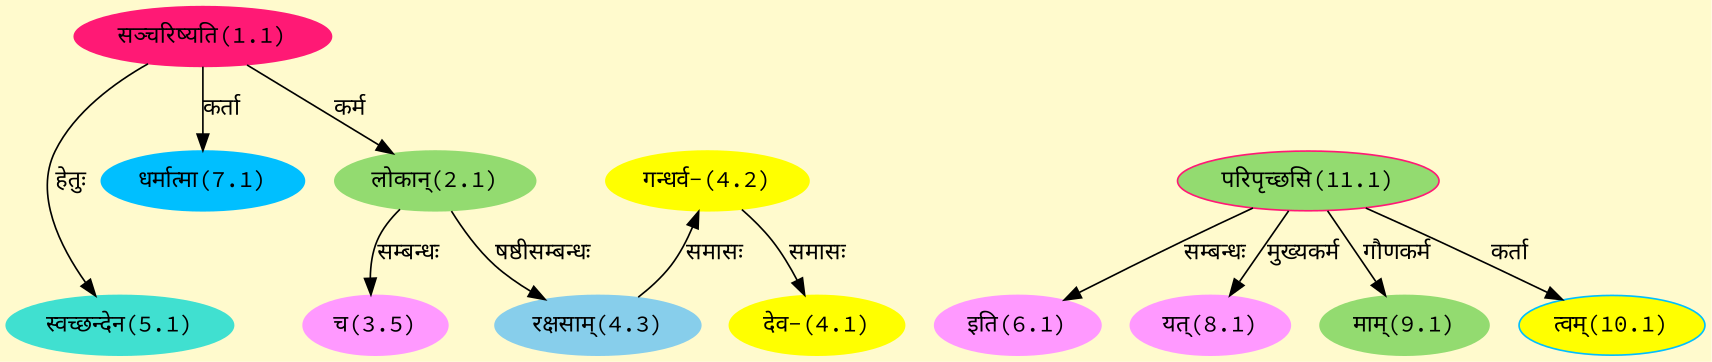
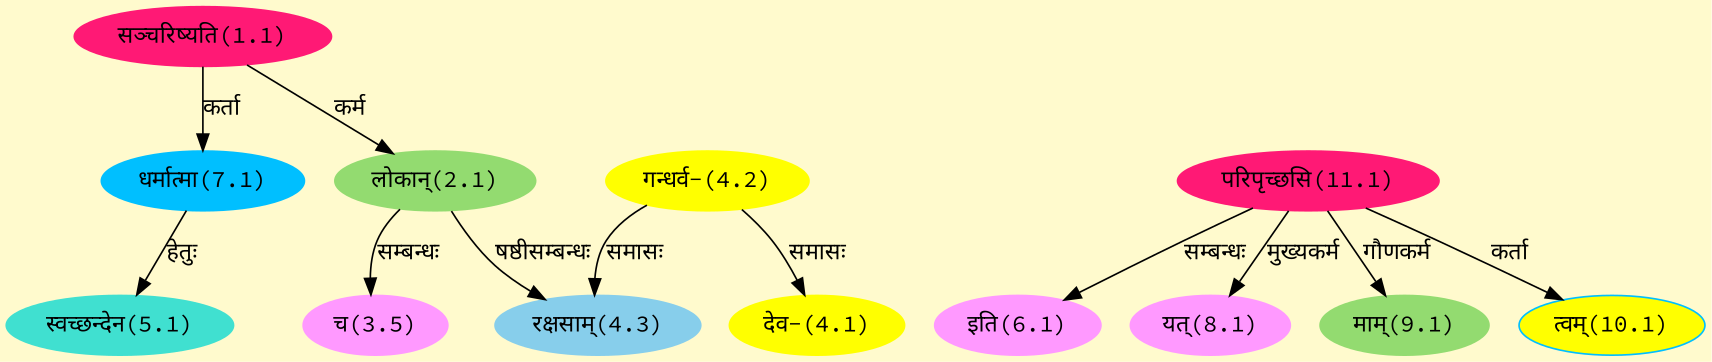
  digraph {
    bgcolor=lemonchiffon1
    compound=true
    fontname="Source Code Pro"
    rankdir=BT
    node [color="#FF99FF" fontname="Source Code Pro" style=filled]
    edge [dir=back fontname="Source Code Pro"]
    n1 [color="#FF1975" label="सञ्चरिष्यति(1.1)"]
    n2 [color="#00BFFF" label="धर्मात्मा(7.1)"]
    n3 [color="#93DB70" label="लोकान्(2.1)"]
    n4 [label="च(3.5)"]
    n5 [color="#FFFF00" label="देव-(4.1)"]
    n6 [color="#FFFF00" label="गन्धर्व-(4.2)"]
    n7 [color="#87CEEB" label="रक्षसाम्(4.3)"]
    n8 [color="#40E0D0" label="स्वच्छन्देन(5.1)"]
    n9 [label="इति(6.1)"]
-   n10 [color="#FF1975" label="परिपृच्छसि(11.1)" fillcolor="#93DB70"]
+   n10 [color="#FF1975" label="परिपृच्छसि(11.1)"]
    n11 [label="यत्(8.1)"]
    n12 [color="#93DB70" label="माम्(9.1)"]
    n13 [color="#00BFFF" fillcolor="#FFFF00" label="त्वम्(10.1)"]
    n2 -> n1 [label="कर्ता"]
    n3 -> n1 [label="कर्म"]
    n4 -> n3 [label="सम्बन्धः"]
    n5 -> n6 [label="समासः"]
-   n6 -> n7 [label="समासः"]
+   n7 -> n6 [label="समासः"]
    n7 -> n3 [label="षष्ठीसम्बन्धः"]
-   n8 -> n1 [label="हेतुः"]
+   n8 -> n2 [label="हेतुः"]
    n9 -> n10 [label="सम्बन्धः"]
    n11 -> n10 [label="मुख्यकर्म"]
    n12 -> n10 [label="गौणकर्म"]
    n13 -> n10 [label="कर्ता"]
  }
